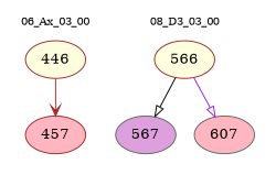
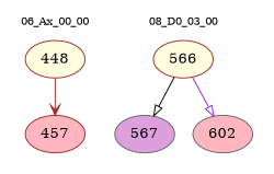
  digraph {
    node [color=brown fillcolor=lightyellow style=filled]
    edge [arrowhead=onormal]
-   n1 [label=446]
+   n1 [label=448]
    n2 [fillcolor=lightpink label=457]
    n3 [label=566]
    n4 [color=gray40 fillcolor=plum label=567]
-   n5 [color=gray40 fillcolor=lightpink label=607]
+   n5 [color=gray40 fillcolor=lightpink label=602]
    subgraph cluster_1 {
      color=white
      fontsize=10
-     label="06_Ax_03_00"
+     label="06_Ax_00_00"
      n1
      n2
    }
    subgraph cluster_2 {
      color=white
      fontsize=10
-     label="08_D3_03_00"
+     label="08_D0_03_00"
      n3
      n4
      n5
    }
    n1 -> n2 [arrowhead=vee color=brown]
    n3 -> n4 [color=black]
    n3 -> n5 [color=purple]
  }
